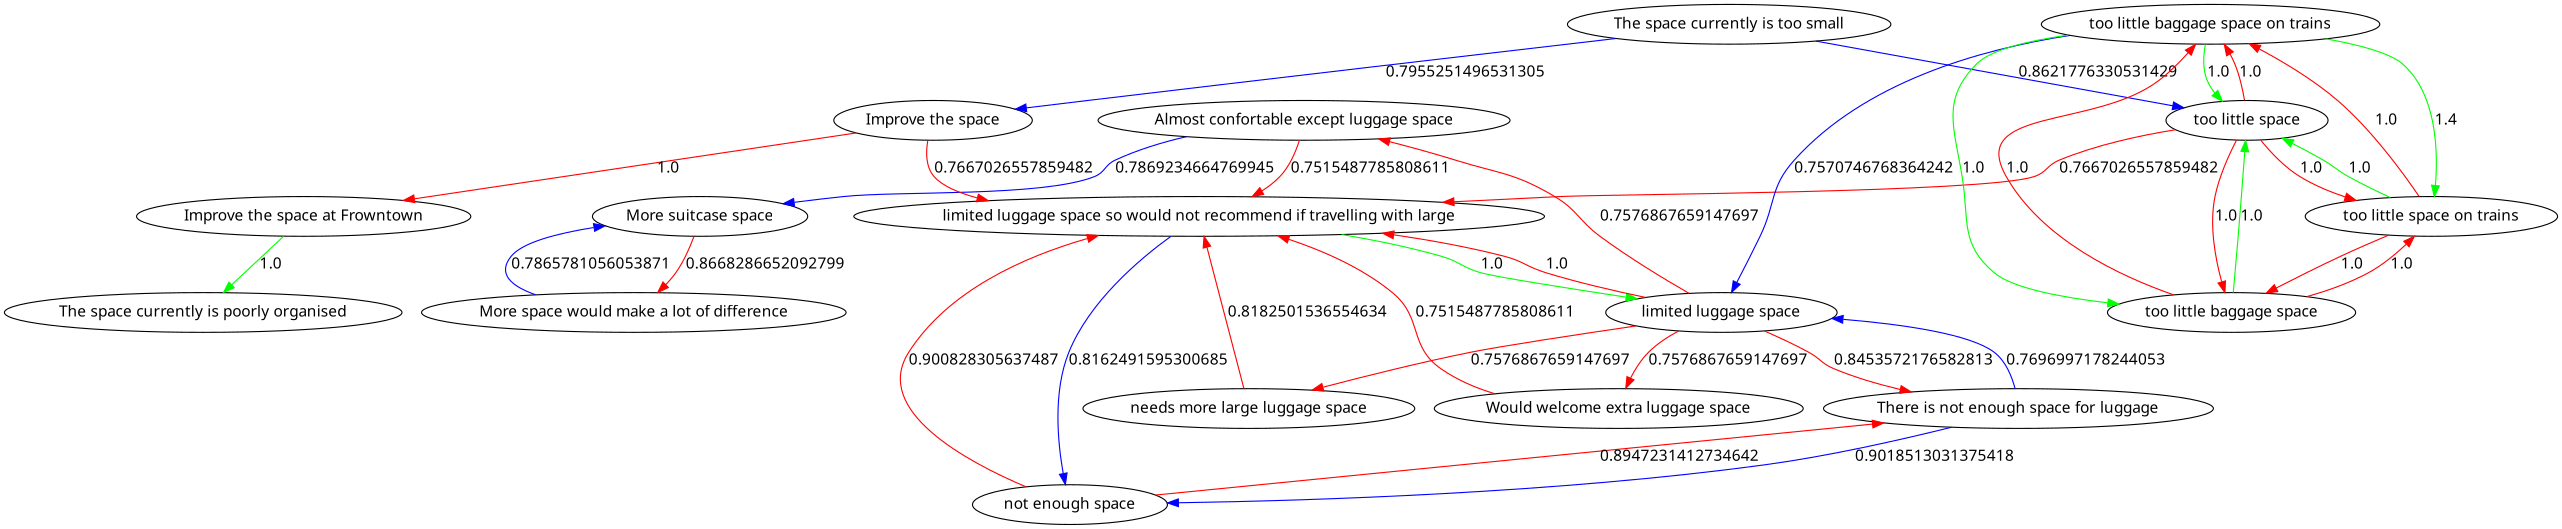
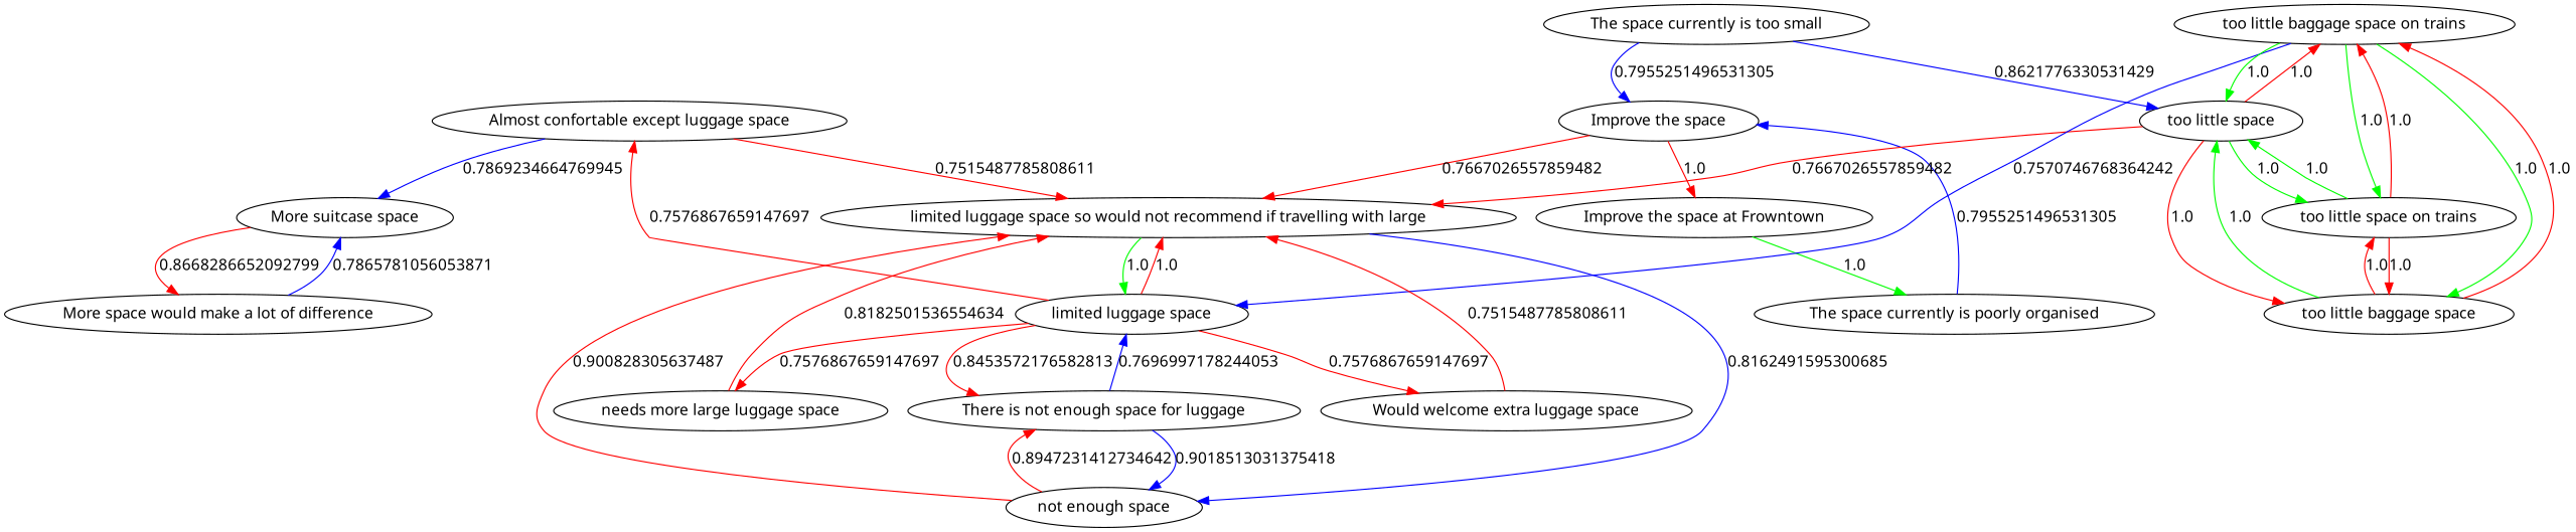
  digraph {
    fontname="Noto Sans"
    node [fontname="Noto Sans"]
    edge [color=red fontname="Noto Sans"]
    "Almost confortable except luggage space"
    "limited luggage space so would not recommend if travelling with large"
    "More suitcase space"
    "limited luggage space"
    "not enough space"
    "Improve the space at Frowntown"
    "The space currently is poorly organised"
    "Improve the space"
    "More space would make a lot of difference"
    "The space currently is too small"
    "too little space"
    "too little baggage space on trains"
    "too little baggage space"
    "too little space on trains"
    "There is not enough space for luggage"
    "Would welcome extra luggage space"
    "needs more large luggage space"
    "Almost confortable except luggage space" -> "limited luggage space so would not recommend if travelling with large" [label=0.7515487785808611]
    "Almost confortable except luggage space" -> "More suitcase space" [color=blue label=0.7869234664769945]
    "limited luggage space so would not recommend if travelling with large" -> "limited luggage space" [color=green label=1.0]
    "limited luggage space so would not recommend if travelling with large" -> "not enough space" [color=blue label=0.8162491595300685]
    "More suitcase space" -> "More space would make a lot of difference" [label=0.8668286652092799]
    "limited luggage space" -> "Almost confortable except luggage space" [label=0.7576867659147697]
    "limited luggage space" -> "limited luggage space so would not recommend if travelling with large" [label=1.0]
    "limited luggage space" -> "There is not enough space for luggage" [label=0.8453572176582813]
    "limited luggage space" -> "Would welcome extra luggage space" [label=0.7576867659147697]
    "limited luggage space" -> "needs more large luggage space" [label=0.7576867659147697]
    "not enough space" -> "limited luggage space so would not recommend if travelling with large" [label=0.900828305637487]
    "not enough space" -> "There is not enough space for luggage" [label=0.8947231412734642]
    "Improve the space at Frowntown" -> "The space currently is poorly organised" [color=green label=1.0]
+   "The space currently is poorly organised" -> "Improve the space" [color=blue label=0.7955251496531305]
    "Improve the space" -> "limited luggage space so would not recommend if travelling with large" [label=0.7667026557859482]
    "Improve the space" -> "Improve the space at Frowntown" [label=1.0]
    "More space would make a lot of difference" -> "More suitcase space" [color=blue label=0.7865781056053871]
    "The space currently is too small" -> "Improve the space" [color=blue label=0.7955251496531305]
    "The space currently is too small" -> "too little space" [color=blue label=0.8621776330531429]
    "too little space" -> "limited luggage space so would not recommend if travelling with large" [label=0.7667026557859482]
    "too little space" -> "too little baggage space on trains" [label=1.0]
    "too little space" -> "too little baggage space" [label=1.0]
-   "too little space" -> "too little space on trains" [label=1.0]
+   "too little space" -> "too little space on trains" [color=green label=1.0]
    "too little baggage space on trains" -> "limited luggage space" [color=blue label=0.7570746768364242]
    "too little baggage space on trains" -> "too little space" [color=green label=1.0]
    "too little baggage space on trains" -> "too little baggage space" [color=green label=1.0]
-   "too little baggage space on trains" -> "too little space on trains" [color=green label=1.4]
+   "too little baggage space on trains" -> "too little space on trains" [color=green label=1.0]
    "too little baggage space" -> "too little space" [color=green label=1.0]
    "too little baggage space" -> "too little baggage space on trains" [label=1.0]
    "too little baggage space" -> "too little space on trains" [label=1.0]
    "too little space on trains" -> "too little space" [color=green label=1.0]
    "too little space on trains" -> "too little baggage space on trains" [label=1.0]
    "too little space on trains" -> "too little baggage space" [label=1.0]
    "There is not enough space for luggage" -> "limited luggage space" [color=blue label=0.7696997178244053]
    "There is not enough space for luggage" -> "not enough space" [color=blue label=0.9018513031375418]
    "Would welcome extra luggage space" -> "limited luggage space so would not recommend if travelling with large" [label=0.7515487785808611]
    "needs more large luggage space" -> "limited luggage space so would not recommend if travelling with large" [label=0.8182501536554634]
  }
